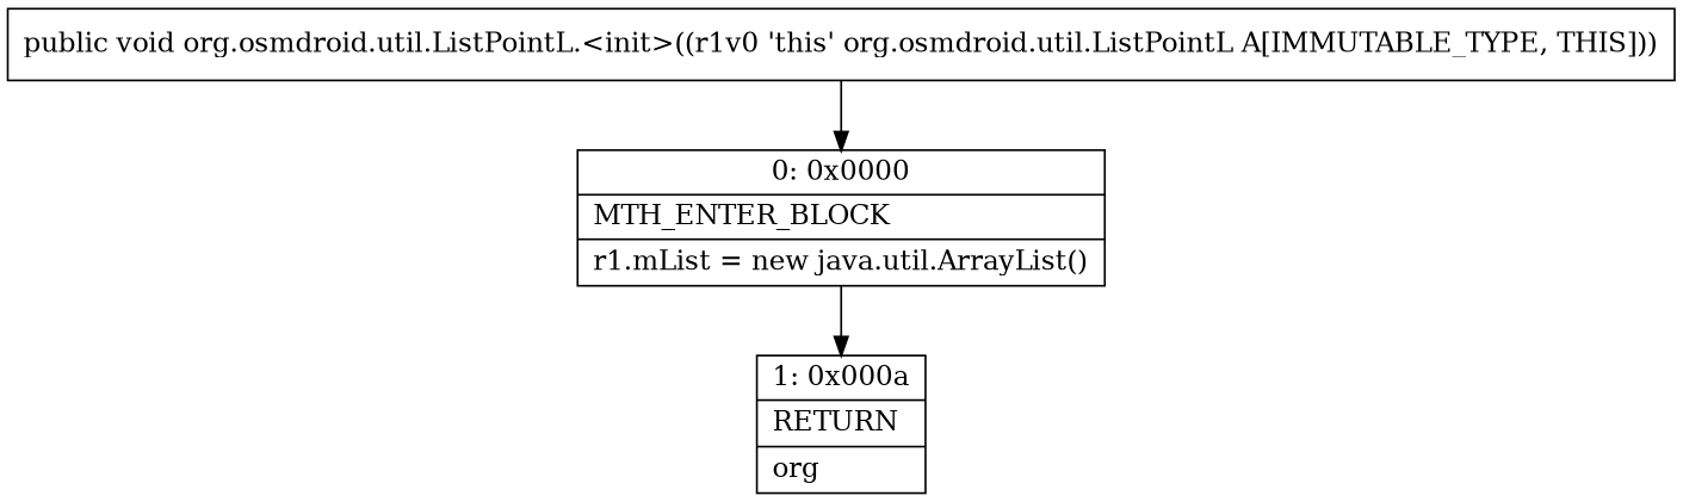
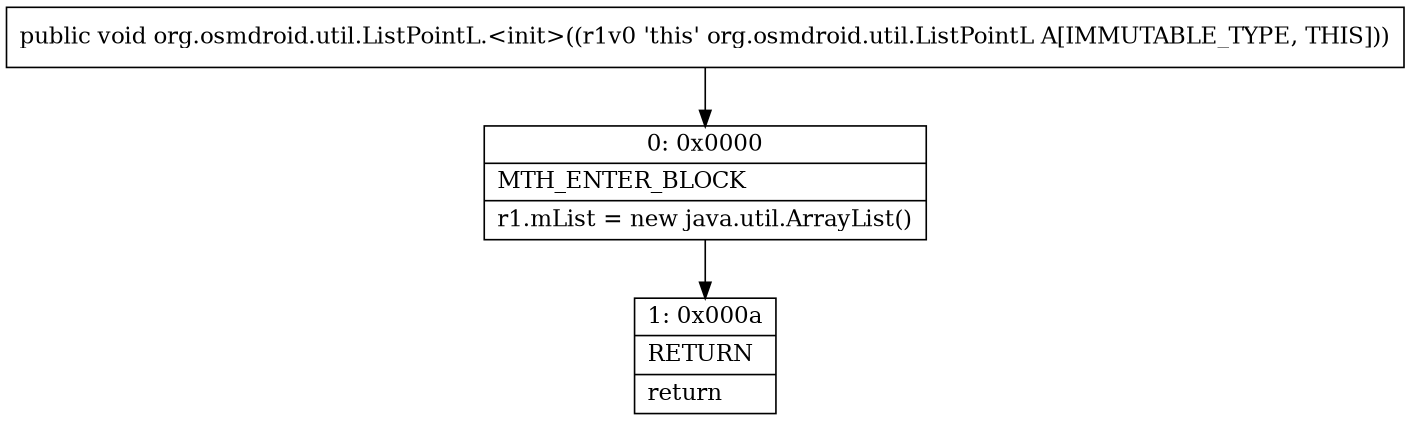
  digraph {
    node [shape=record]
    n1 [label="{0\:\ 0x0000|MTH_ENTER_BLOCK\l|r1.mList = new java.util.ArrayList()\l}"]
-   n2 [label="{1\:\ 0x000a|RETURN\l|org\l}"]
+   n2 [label="{1\:\ 0x000a|RETURN\l|return\l}"]
    n3 [label="{public void org.osmdroid.util.ListPointL.\<init\>((r1v0 'this' org.osmdroid.util.ListPointL A[IMMUTABLE_TYPE, THIS])) }"]
    n1 -> n2
    n3 -> n1
  }
